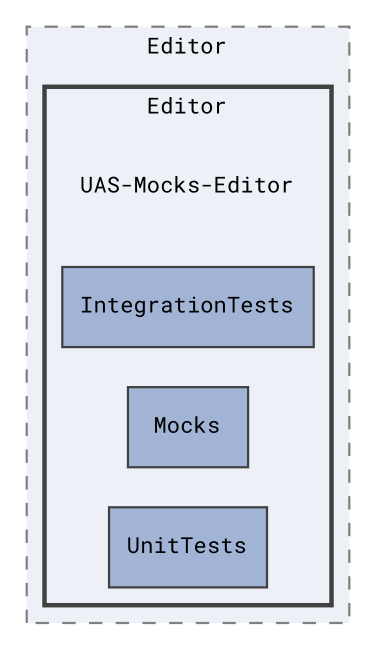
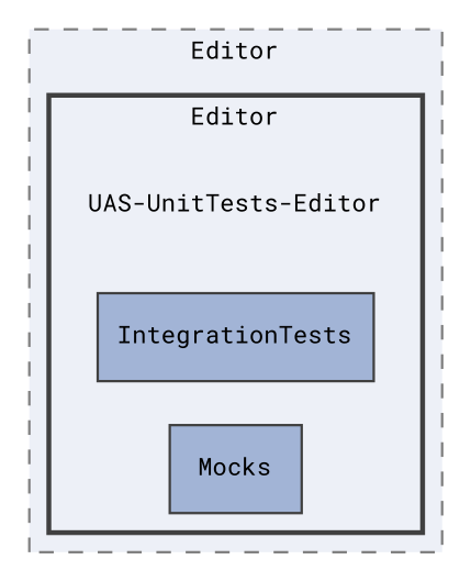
  digraph {
    compound=true
    rankdir=LR
    fontname="Roboto Mono"
    node [fontname="Roboto Mono" fontsize=10 shape=box color=grey25 fillcolor="#a2b4d6" style="filled,"]
-   n1 [label="UAS-Mocks-Editor" shape=plaintext color="" fillcolor="" style=""]
+   n1 [label="UAS-UnitTests-Editor" shape=plaintext color="" fillcolor="" style=""]
    n2 [label=IntegrationTests]
    n3 [label=Mocks]
-   n4 [label=UnitTests]
    subgraph cluster_1 {
      bgcolor="#edf0f7"
      fontsize=10
      label=Editor
      pencolor=grey50
      style="filled,dashed,"
      subgraph cluster_2 {
        bgcolor="#edf0f7"
        fontsize=10
        pencolor=grey25
        style="filled,bold,"
        n1
        n2
        n3
-       n4
      }
    }
  }
